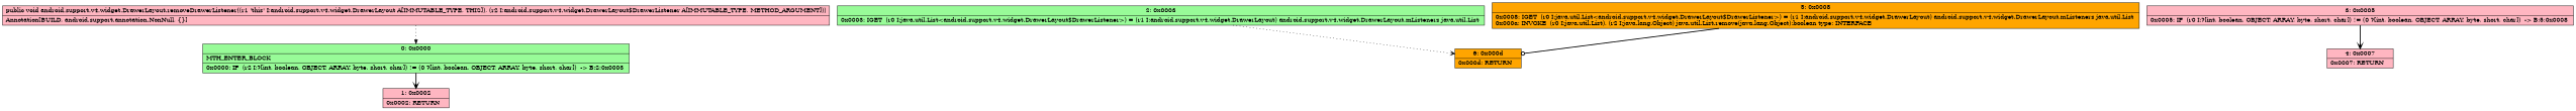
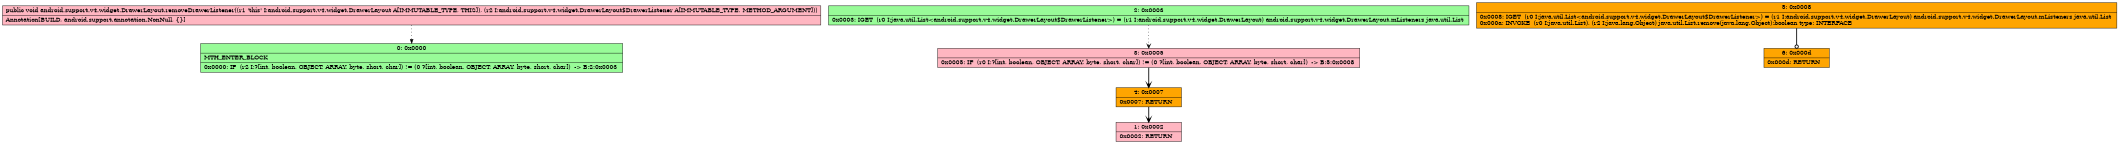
  digraph {
    node [fillcolor=lightpink shape=record style=filled]
    edge [arrowhead=vee style=bold]
    n1 [fillcolor=palegreen label="{0\:\ 0x0000|MTH_ENTER_BLOCK\l|0x0000: IF  (r2 I:?[int, boolean, OBJECT, ARRAY, byte, short, char]) != (0 ?[int, boolean, OBJECT, ARRAY, byte, short, char])  \-\> B:2:0x0003 \l}"]
    n2 [label="{1\:\ 0x0002|0x0002: RETURN   \l}"]
    n3 [fillcolor=palegreen label="{2\:\ 0x0003|0x0003: IGET  (r0 I:java.util.List\<android.support.v4.widget.DrawerLayout$DrawerListener\>) = (r1 I:android.support.v4.widget.DrawerLayout) android.support.v4.widget.DrawerLayout.mListeners java.util.List \l}"]
    n4 [label="{3\:\ 0x0005|0x0005: IF  (r0 I:?[int, boolean, OBJECT, ARRAY, byte, short, char]) != (0 ?[int, boolean, OBJECT, ARRAY, byte, short, char])  \-\> B:5:0x0008 \l}"]
-   n5 [label="{4\:\ 0x0007|0x0007: RETURN   \l}"]
+   n5 [fillcolor=orange label="{4\:\ 0x0007|0x0007: RETURN   \l}"]
    n6 [fillcolor=orange label="{5\:\ 0x0008|0x0008: IGET  (r0 I:java.util.List\<android.support.v4.widget.DrawerLayout$DrawerListener\>) = (r1 I:android.support.v4.widget.DrawerLayout) android.support.v4.widget.DrawerLayout.mListeners java.util.List \l0x000a: INVOKE  (r0 I:java.util.List), (r2 I:java.lang.Object) java.util.List.remove(java.lang.Object):boolean type: INTERFACE \l}"]
    n7 [fillcolor=orange label="{6\:\ 0x000d|0x000d: RETURN   \l}"]
    n8 [label="{public void android.support.v4.widget.DrawerLayout.removeDrawerListener((r1 'this' I:android.support.v4.widget.DrawerLayout A[IMMUTABLE_TYPE, THIS]), (r2 I:android.support.v4.widget.DrawerLayout$DrawerListener A[IMMUTABLE_TYPE, METHOD_ARGUMENT]))  | Annotation[BUILD, android.support.annotation.NonNull, \{\}]\l}"]
-   n1 -> n2
-   n3 -> n7 [style=dotted]
+   n5 -> n2
+   n3 -> n4 [style=dotted]
    n4 -> n5
    n6 -> n7 [arrowhead=odot]
    n8 -> n1 [arrowhead=normal style=dotted]
  }
